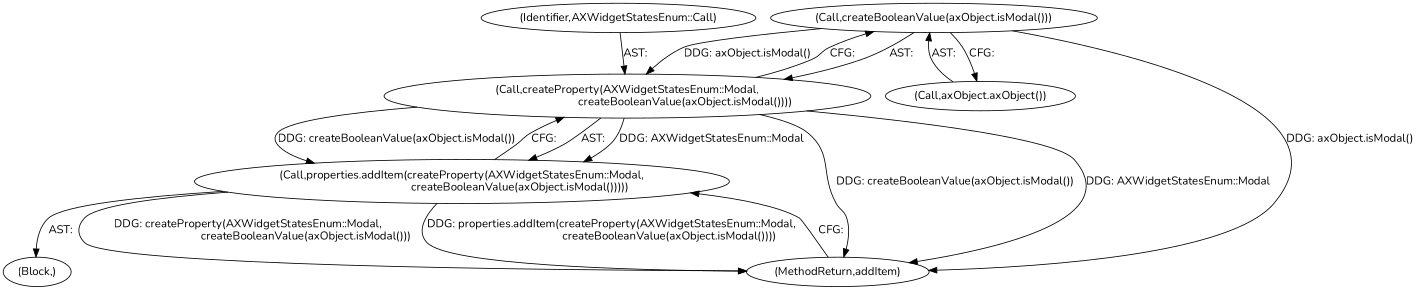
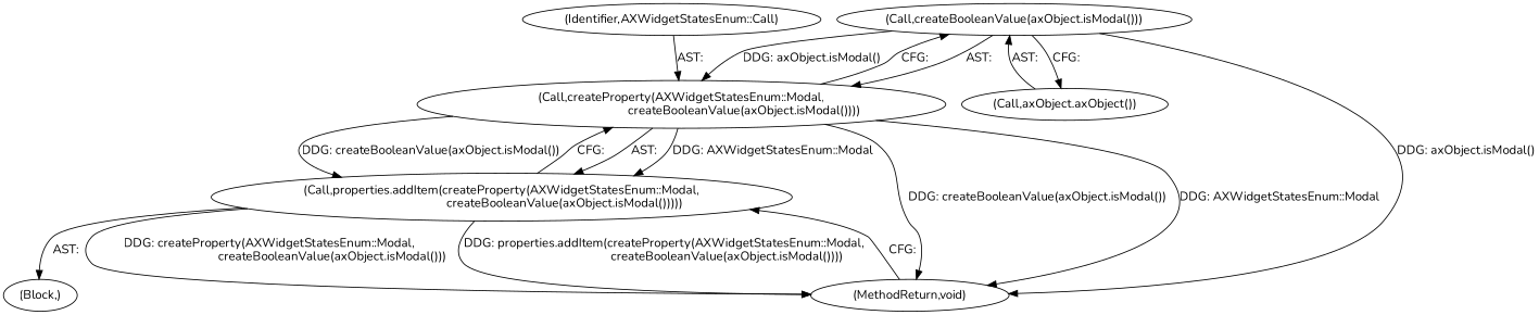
  digraph {
    fontname=Nunito
    node [fontname=Nunito]
    edge [fontname=Nunito]
    n1 [label="(Call,createBooleanValue(axObject.isModal()))"]
    n2 [label="(Call,createProperty(AXWidgetStatesEnum::Modal,\n                                      createBooleanValue(axObject.isModal())))"]
    n3 [label="(Call,axObject.axObject())"]
-   n4 [label="(MethodReturn,addItem)"]
+   n4 [label="(MethodReturn,void)"]
    n5 [label="(Call,properties.addItem(createProperty(AXWidgetStatesEnum::Modal,\n                                      createBooleanValue(axObject.isModal()))))"]
    n6 [label="(Block,)"]
    n7 [label="(Identifier,AXWidgetStatesEnum::Call)"]
    n1 -> n2 [label="AST: "]
    n1 -> n2 [label="DDG: axObject.isModal()"]
    n1 -> n3 [label="CFG: "]
    n1 -> n4 [label="DDG: axObject.isModal()"]
    n2 -> n1 [label="CFG: "]
    n2 -> n4 [label="DDG: createBooleanValue(axObject.isModal())"]
    n2 -> n4 [label="DDG: AXWidgetStatesEnum::Modal"]
    n2 -> n5 [label="AST: "]
    n2 -> n5 [label="DDG: AXWidgetStatesEnum::Modal"]
    n2 -> n5 [label="DDG: createBooleanValue(axObject.isModal())"]
    n3 -> n1 [label="AST: "]
    n4 -> n5 [label="CFG: "]
    n5 -> n2 [label="CFG: "]
    n5 -> n4 [label="DDG: createProperty(AXWidgetStatesEnum::Modal,\n                                      createBooleanValue(axObject.isModal()))"]
    n5 -> n4 [label="DDG: properties.addItem(createProperty(AXWidgetStatesEnum::Modal,\n                                      createBooleanValue(axObject.isModal())))"]
    n5 -> n6 [label="AST: "]
    n7 -> n2 [label="AST: "]
  }
